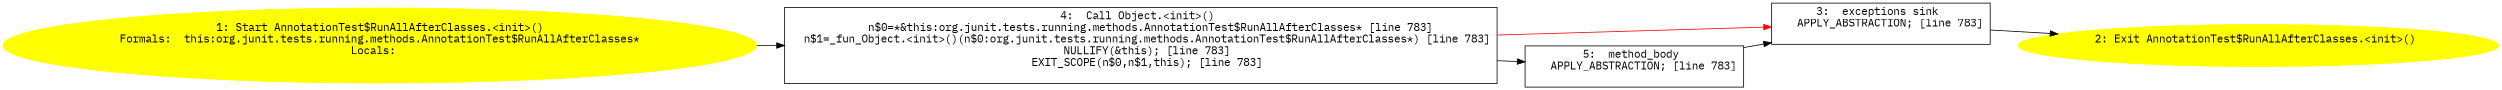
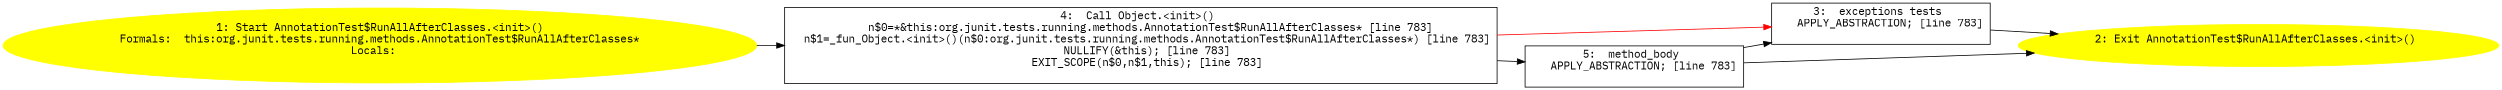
  digraph {
    fontname="IBM Plex Mono"
    rankdir=LR
    node [fontname="IBM Plex Mono" shape=box]
    edge [fontname="IBM Plex Mono"]
    n1 [color=yellow label="1: Start AnnotationTest$RunAllAfterClasses.<init>()\nFormals:  this:org.junit.tests.running.methods.AnnotationTest$RunAllAfterClasses*\nLocals:  \n  " style=filled shape=""]
    n2 [label="4:  Call Object.<init>() \n   n$0=*&this:org.junit.tests.running.methods.AnnotationTest$RunAllAfterClasses* [line 783]\n  n$1=_fun_Object.<init>()(n$0:org.junit.tests.running.methods.AnnotationTest$RunAllAfterClasses*) [line 783]\n  NULLIFY(&this); [line 783]\n  EXIT_SCOPE(n$0,n$1,this); [line 783]\n "]
-   n3 [label="3:  exceptions sink \n   APPLY_ABSTRACTION; [line 783]\n "]
+   n3 [label="3:  exceptions tests \n   APPLY_ABSTRACTION; [line 783]\n "]
    n4 [label="5:  method_body \n   APPLY_ABSTRACTION; [line 783]\n "]
    n5 [color=yellow label="2: Exit AnnotationTest$RunAllAfterClasses.<init>() \n  " style=filled shape=""]
    n1 -> n2
    n2 -> n3 [color=red]
    n2 -> n4
    n3 -> n5
    n4 -> n3 [color=black]
+   n4 -> n5
  }
